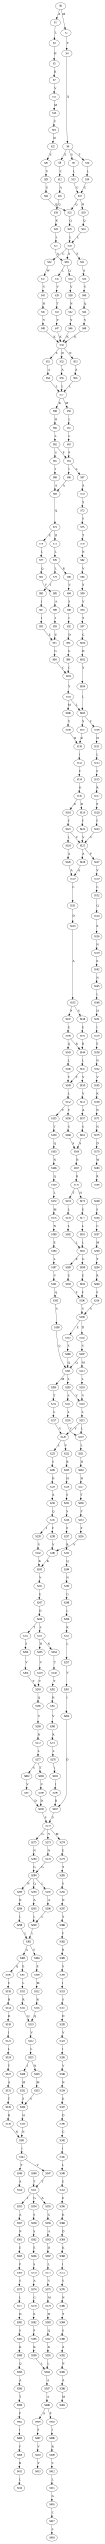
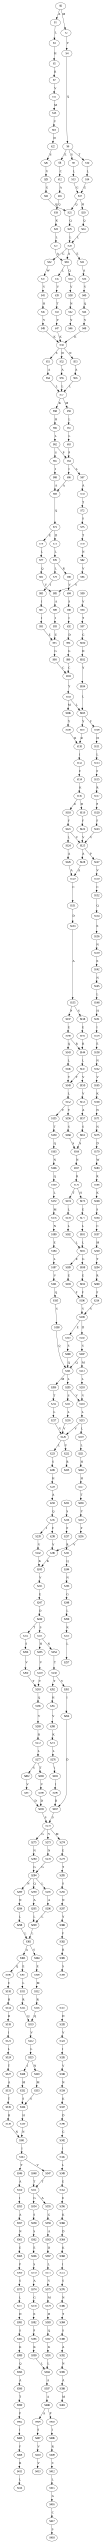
  strict digraph {
    fontname="Liberation Serif"
    node [fontname="Liberation Serif"]
    edge [fontname="Liberation Serif"]
    S0
    S1
    S2
    S3
    S4
    S5
    S6
    S7
    S8
    S9
    S10
    S11
    S12
    S13
    S14
    S15
    S16
    S17
    S18
    S19
    S20
    S21
    S22
    S23
    S24
    S25
    S26
    S27
    S28
    S29
    S30
    S31
    S32
    S33
    S34
    S35
    S36
    S37
    S38
    S39
    S40
    S41
    S42
    S43
    S44
    S45
    S46
    S47
    S48
    S49
    S50
    S51
    S52
    S53
    S54
    S55
    S56
    S57
    S58
    S59
    S60
    S61
    S62
    S63
    S64
    S65
    S66
    S67
    S68
    S69
    S70
    S71
    S72
    S73
    S74
    S75
    S76
    S77
    S78
    S79
    S80
    S81
    S82
    S83
    S84
    S85
    S86
    S87
    S88
    S89
    S90
    S91
    S92
    S93
    S94
    S95
    S96
    S97
    S98
    S99
    S100
    S101
    S102
    S103
    S104
    S105
    S106
    S107
    S108
    S109
    S110
    S111
    S112
    S113
    S114
    S115
    S116
    S117
    S118
    S119
    S120
    S121
    S122
    S123
    S124
    S125
    S126
    S127
    S128
    S129
    S130
    S131
    S132
    S133
    S134
    S135
    S136
    S137
    S138
    S139
    S140
    S141
    S142
    S143
    S144
    S145
    S146
    S147
    S148
    S149
    S150
    S151
    S152
    S153
    S154
    S155
    S156
    S157
    S158
    S159
    S160
    S161
    S162
    S163
    S164
    S165
    S166
    S167
    S168
    S169
    S170
    S171
    S172
    S173
    S174
    S175
    S176
    S177
    S178
    S179
    S180
    S181
    S182
    S183
    S184
    S185
    S186
    S187
    S188
    S189
    S190
    S191
    S192
    S193
    S194
    S195
    S196
    S197
    S198
    S199
    S200
    S201
    S202
    S203
    S204
    S205
    S206
    S207
    S208
    S209
    S210
    S211
    S212
    S213
    S214
    S215
    S216
    S217
    S218
    S219
    S220
    S221
    S222
    S223
    S224
    S225
    S226
    S227
-   S228
    S229
    S230
    S231
    S232
    S233
    S234
    S235
    S236
    S237
    S238
    S239
    S240
    S241
    S242
    S243
    S244
    S245
    S246
    S247
    S248
    S249
    S250
    S251
    S252
    S253
    S254
    S255
    S256
    S257
    S258
    S259
    S260
    S261
    S262
    S263
    S264
    S265
    S266
    S267
    S268
    S269
    S270
    S271
    S272
    S273
    S274
    S275
    S276
    S277
    S278
    S279
    S280
    S281
    S282
    S283
    S284
    S285
    S286
    S287
    S288
    S289
    S290
    S291
    S292
    S293
    S294
    S295
    S296
    S297
    S298
    S299
    S300
    S301
    S302
    S303
    S304
    S305
    S306
    S307
    S308
    S309
    S310
    S311
    S312
-   S313
    S314
    S315
    S316
    S317
    S318
    S319
    S320
    S321
    S322
    S323
    S324
    S325
    S326
    S327
    S328
    S329
    S330
    S331
    S332
    S333
    S334
    S335
    S336
    S337
    S338
    S339
    S340
    S341
    S342
    S343
    S345
    S346
    S347
    S349
    S350
    S351
    S348
    S352
    S353
    S354
    S355
    S356
    S357
    S358
    S359
    S360
    S361
    S362
    S363
    S364
    S365
    S366
    S367
    S368
    S369
    S370
    S371
    S372
    S373
    S374
    S375
    S376
    S377
    S378
    S379
    S380
    S381
    S382
    S383
    S384
    S385
    S386
    S387
    S388
    S389
    S390
    S391
    S392
    S393
    S394
    S395
    S396
    S397
    S398
    S399
    S400
    S401
    S402
    S403
    S404
    S405
    S406
    S407
    S408
    S409
    S410
    S411
    S412
    S413
    S414
    S415
    S416
    S417
    S418
    S0 -> S1 [label=A]
    S0 -> S2 [label=M]
    S1 -> S3 [label=L]
    S2 -> S4 [label=Y]
    S3 -> S5 [label=H]
    S4 -> S6 [label=Q]
    S5 -> S7 [label=R]
    S6 -> S8 [label=E]
    S6 -> S9 [label=S]
    S6 -> S10 [label=T]
    S7 -> S11 [label=V]
    S8 -> S12 [label=C]
    S9 -> S13 [label=L]
    S10 -> S14 [label=L]
    S11 -> S15 [label=M]
    S12 -> S16 [label=A]
    S13 -> S17 [label=G]
    S14 -> S17 [label=G]
    S15 -> S18 [label=F]
    S16 -> S19 [label=Q]
    S17 -> S20 [label=H]
    S17 -> S21 [label=Q]
    S18 -> S22 [label=D]
    S19 -> S23 [label=K]
    S20 -> S24 [label=Q]
    S21 -> S25 [label=Q]
    S22 -> S26 [label=S]
    S23 -> S27 [label=L]
    S24 -> S28 [label=L]
    S25 -> S28 [label=L]
    S26 -> S29 [label=V]
    S27 -> S30 [label=A]
    S28 -> S30 [label=A]
    S28 -> S31 [label=E]
    S28 -> S32 [label=G]
    S29 -> S33 [label=G]
    S30 -> S34 [label=Q]
    S30 -> S35 [label=L]
    S31 -> S36 [label=A]
    S32 -> S37 [label=W]
    S33 -> S21 [label=Q]
    S34 -> S38 [label=V]
    S35 -> S39 [label=V]
    S36 -> S40 [label=V]
    S37 -> S41 [label=V]
    S38 -> S42 [label=N]
    S39 -> S43 [label=T]
    S40 -> S44 [label=Q]
    S41 -> S45 [label=H]
    S42 -> S46 [label=Y]
    S43 -> S47 [label=Y]
    S44 -> S48 [label=Y]
    S45 -> S49 [label=Y]
-   S46 -> S50 [label=K]
    S47 -> S50 [label=K]
    S48 -> S50 [label=K]
    S49 -> S50 [label=K]
    S50 -> S51 [label=S]
    S50 -> S52 [label=D]
    S50 -> S53 [label=N]
    S51 -> S54 [label=A]
    S52 -> S55 [label=A]
    S53 -> S56 [label=A]
    S54 -> S57 [label=L]
    S55 -> S57 [label=L]
    S56 -> S57 [label=L]
    S57 -> S58 [label=K]
    S57 -> S59 [label=M]
    S58 -> S60 [label=H]
    S59 -> S61 [label=L]
    S60 -> S62 [label=L]
    S61 -> S63 [label=L]
    S62 -> S64 [label=P]
    S62 -> S65 [label=S]
    S63 -> S64 [label=P]
    S64 -> S66 [label=I]
    S64 -> S67 [label=L]
    S65 -> S68 [label=I]
    S66 -> S69 [label=A]
    S67 -> S70 [label=A]
    S68 -> S69 [label=A]
    S69 -> S71 [label=Q]
    S70 -> S72 [label=T]
    S71 -> S73 [label=D]
    S71 -> S74 [label=E]
    S72 -> S75 [label=S]
    S73 -> S76 [label=L]
    S74 -> S77 [label=L]
    S75 -> S78 [label=T]
    S76 -> S79 [label=L]
    S76 -> S80 [label=R]
    S77 -> S81 [label=Q]
    S78 -> S82 [label=N]
    S79 -> S83 [label=I]
    S80 -> S84 [label=V]
    S81 -> S85 [label=V]
    S82 -> S86 [label=V]
    S83 -> S87 [label=I]
    S84 -> S88 [label=S]
    S85 -> S89 [label=A]
-   S86 -> S90 [label=Y]
+   S86 -> S85 [label=Y]
    S87 -> S91 [label=I]
    S88 -> S92 [label=I]
    S89 -> S93 [label=I]
    S90 -> S94 [label=V]
    S91 -> S95 [label=E]
    S92 -> S96 [label=D]
    S93 -> S95 [label=E]
    S94 -> S97 [label=T]
    S95 -> S98 [label=G]
    S96 -> S99 [label=G]
    S97 -> S100 [label=G]
    S98 -> S101 [label=C]
    S99 -> S101 [label=C]
    S100 -> S102 [label=H]
    S101 -> S103 [label=Y]
    S102 -> S104 [label=Y]
    S103 -> S105 [label=L]
    S103 -> S106 [label=M]
    S104 -> S105 [label=L]
    S105 -> S107 [label=Y]
    S105 -> S108 [label=F]
    S106 -> S109 [label=Y]
    S107 -> S110 [label=R]
    S108 -> S111 [label=H]
    S109 -> S110 [label=R]
    S110 -> S112 [label=I]
    S111 -> S113 [label=L]
    S112 -> S114 [label=F]
    S113 -> S115 [label=F]
    S114 -> S116 [label=K]
    S115 -> S117 [label=R]
    S116 -> S118 [label=E]
    S116 -> S119 [label=D]
    S117 -> S120 [label=P]
    S118 -> S121 [label=F]
    S119 -> S122 [label=F]
    S120 -> S123 [label=F]
    S121 -> S124 [label=L]
    S121 -> S125 [label=V]
    S122 -> S125 [label=V]
    S123 -> S125 [label=V]
    S124 -> S126 [label=A]
    S125 -> S127 [label=P]
    S125 -> S128 [label=A]
    S126 -> S129 [label=A]
    S127 -> S130 [label=V]
    S128 -> S129 [label=A]
    S129 -> S131 [label=C]
    S130 -> S132 [label=C]
    S131 -> S133 [label=D]
    S132 -> S134 [label=Q]
    S133 -> S135 [label=A]
    S134 -> S136 [label=E]
    S135 -> S137 [label=P]
    S135 -> S138 [label=S]
    S136 -> S139 [label=N]
    S137 -> S140 [label=E]
    S138 -> S141 [label=E]
    S139 -> S142 [label=E]
    S140 -> S143 [label=Q]
    S140 -> S144 [label=R]
    S141 -> S144 [label=R]
    S142 -> S145 [label=N]
    S143 -> S146 [label=L]
    S144 -> S147 [label=L]
    S145 -> S148 [label=L]
    S146 -> S149 [label=T]
    S147 -> S149 [label=T]
    S147 -> S150 [label=V]
    S148 -> S151 [label=H]
    S149 -> S152 [label=L]
    S150 -> S153 [label=V]
    S151 -> S154 [label=I]
    S152 -> S155 [label=V]
    S152 -> S156 [label=T]
    S153 -> S157 [label=A]
    S154 -> S158 [label=E]
    S155 -> S159 [label=T]
    S156 -> S160 [label=S]
    S157 -> S161 [label=S]
    S158 -> S162 [label=N]
    S159 -> S163 [label=Q]
    S160 -> S164 [label=S]
    S161 -> S164 [label=S]
    S162 -> S165 [label=V]
    S163 -> S166 [label=N]
    S164 -> S167 [label=N]
    S165 -> S168 [label=K]
    S166 -> S169 [label=Q]
    S167 -> S170 [label=R]
    S168 -> S171 [label=N]
    S169 -> S172 [label=L]
    S170 -> S173 [label=H]
    S170 -> S174 [label=T]
    S171 -> S175 [label=N]
    S172 -> S176 [label=M]
    S173 -> S177 [label=E]
    S174 -> S178 [label=L]
    S175 -> S179 [label=D]
    S176 -> S180 [label=N]
    S177 -> S181 [label=L]
    S178 -> S182 [label=L]
    S179 -> S183 [label=W]
    S180 -> S184 [label=E]
    S181 -> S185 [label=L]
    S182 -> S185 [label=L]
    S183 -> S186 [label=R]
    S184 -> S187 [label=L]
    S185 -> S188 [label=G]
    S185 -> S189 [label=E]
+   S186 -> S190 [label=K]
    S187 -> S191 [label=V]
    S188 -> S192 [label=E]
    S189 -> S193 [label=E]
    S190 -> S194 [label=S]
    S191 -> S195 [label=Q]
    S192 -> S196 [label=F]
    S193 -> S196 [label=F]
    S194 -> S197 [label=C]
    S195 -> S198 [label=S]
    S196 -> S199 [label=V]
    S197 -> S200 [label=M]
    S198 -> S201 [label=Q]
    S199 -> S202 [label=D]
    S199 -> S203 [label=E]
    S200 -> S204 [label=T]
    S201 -> S205 [label=L]
    S201 -> S206 [label=M]
    S202 -> S207 [label=S]
    S203 -> S208 [label=S]
    S204 -> S209 [label=R]
    S205 -> S210 [label=V]
    S205 -> S211 [label=S]
    S206 -> S212 [label=T]
    S207 -> S201 [label=Q]
    S207 -> S213 [label=M]
    S208 -> S201 [label=Q]
    S209 -> S214 [label=F]
    S210 -> S215 [label=L]
    S211 -> S216 [label=L]
    S212 -> S217 [label=L]
    S213 -> S218 [label=L]
    S214 -> S199 [label=V]
    S215 -> S219 [label=L]
    S215 -> S220 [label=V]
-   S216 -> S219 [label=V]
+   S216 -> S220 [label=V]
    S217 -> S220 [label=V]
    S218 -> S210 [label=V]
    S219 -> S221 [label=L]
    S220 -> S222 [label=F]
    S220 -> S223 [label=L]
    S221 -> S224 [label=H]
    S222 -> S225 [label=R]
    S223 -> S226 [label=S]
    S224 -> S227 [label=H]
-   S225 -> S228 [label=H]
    S226 -> S229 [label=H]
    S227 -> S230 [label=T]
-   S228 -> S231 [label=S]
    S229 -> S232 [label=A]
    S230 -> S233 [label=Y]
    S231 -> S234 [label=S]
    S232 -> S235 [label=Q]
    S233 -> S236 [label=F]
    S234 -> S237 [label=F]
    S235 -> S238 [label=F]
    S235 -> S239 [label=I]
    S236 -> S240 [label=V]
    S237 -> S241 [label=R]
    S238 -> S240 [label=V]
    S239 -> S242 [label=V]
    S240 -> S243 [label=K]
    S241 -> S244 [label=Q]
    S242 -> S243 [label=K]
    S243 -> S245 [label=V]
    S244 -> S246 [label=N]
    S245 -> S247 [label=E]
    S246 -> S248 [label=G]
    S247 -> S249 [label=D]
    S248 -> S250 [label=L]
    S249 -> S251 [label=S]
    S249 -> S252 [label=T]
    S250 -> S253 [label=K]
    S251 -> S254 [label=N]
    S251 -> S255 [label=H]
    S252 -> S256 [label=S]
    S253 -> S257 [label=L]
    S254 -> S258 [label=T]
    S255 -> S259 [label=V]
    S256 -> S260 [label=V]
-   S257 -> S261 [label=V]
+   S258 -> S261 [label=V]
    S258 -> S262 [label=T]
    S259 -> S263 [label=T]
    S260 -> S263 [label=T]
    S261 -> S264 [label=I]
    S262 -> S265 [label=H]
    S263 -> S266 [label=Q]
    S264 -> S267 [label=D]
    S265 -> S268 [label=V]
    S266 -> S269 [label=V]
    S267 -> S270 [label=S]
    S268 -> S271 [label=K]
    S269 -> S272 [label=R]
    S270 -> S273 [label=Y]
    S270 -> S274 [label=M]
    S270 -> S275 [label=G]
    S271 -> S276 [label=L]
    S272 -> S277 [label=L]
    S273 -> S278 [label=N]
    S274 -> S279 [label=E]
    S275 -> S280 [label=N]
    S276 -> S281 [label=I]
    S277 -> S282 [label=S]
    S277 -> S283 [label=T]
    S278 -> S284 [label=G]
    S279 -> S285 [label=T]
    S280 -> S284 [label=G]
    S281 -> S286 [label=I]
    S282 -> S287 [label=V]
    S283 -> S288 [label=V]
    S284 -> S289 [label=N]
    S284 -> S290 [label=Q]
    S284 -> S291 [label=L]
    S285 -> S292 [label=S]
    S286 -> S267 [label=D]
    S287 -> S293 [label=D]
    S288 -> S293 [label=D]
    S289 -> S294 [label=N]
    S290 -> S295 [label=A]
    S291 -> S296 [label=A]
    S292 -> S297 [label=N]
    S293 -> S270 [label=S]
    S294 -> S298 [label=L]
    S295 -> S299 [label=L]
    S296 -> S299 [label=L]
    S297 -> S300 [label=Y]
    S298 -> S301 [label=L]
    S299 -> S301 [label=L]
    S300 -> S302 [label=F]
    S301 -> S303 [label=A]
    S301 -> S304 [label=S]
    S302 -> S305 [label=R]
    S303 -> S306 [label=Q]
    S303 -> S307 [label=E]
    S304 -> S308 [label=E]
    S305 -> S309 [label=S]
    S306 -> S310 [label=C]
    S307 -> S311 [label=L]
    S308 -> S312 [label=M]
-   S309 -> S313 [label=I]
    S310 -> S314 [label=H]
    S311 -> S315 [label=R]
    S312 -> S316 [label=R]
-   S313 -> S317 [label=S]
    S314 -> S318 [label=R]
    S315 -> S319 [label=Q]
    S316 -> S319 [label=Q]
    S317 -> S320 [label=D]
    S318 -> S321 [label=I]
    S319 -> S322 [label=V]
    S320 -> S323 [label=V]
    S321 -> S324 [label=L]
    S322 -> S325 [label=L]
    S323 -> S326 [label=I]
    S324 -> S327 [label=T]
    S325 -> S328 [label=I]
    S325 -> S329 [label=N]
    S326 -> S330 [label=V]
    S327 -> S331 [label=A]
    S328 -> S332 [label=M]
    S329 -> S333 [label=M]
    S330 -> S334 [label=N]
    S331 -> S335 [label=T]
    S332 -> S336 [label=S]
    S333 -> S336 [label=S]
    S334 -> S337 [label=K]
    S335 -> S338 [label=H]
    S336 -> S339 [label=H]
    S337 -> S340 [label=D]
    S338 -> S341 [label=N]
    S339 -> S341 [label=N]
    S340 -> S342 [label=G]
    S341 -> S343 [label=I]
    S342 -> S345 [label=I]
    S343 -> S346 [label=T]
    S343 -> S347 [label=V]
    S345 -> S349 [label=L]
    S346 -> S350 [label=A]
    S347 -> S351 [label=T]
    S349 -> S352 [label=E]
-   S351 -> S353 [label=I]
+   S350 -> S353 [label=I]
    S351 -> S354 [label=G]
    S351 -> S355 [label=A]
    S348 -> S351 [label=T]
    S352 -> S356 [label=E]
    S353 -> S357 [label=A]
    S354 -> S358 [label=S]
    S355 -> S359 [label=G]
    S356 -> S360 [label=K]
    S357 -> S361 [label=N]
    S358 -> S362 [label=S]
    S359 -> S363 [label=A]
    S360 -> S364 [label=D]
    S361 -> S365 [label=E]
    S362 -> S366 [label=E]
    S363 -> S367 [label=D]
    S364 -> S368 [label=K]
    S365 -> S369 [label=P]
    S366 -> S370 [label=S]
    S367 -> S371 [label=L]
    S368 -> S372 [label=I]
    S369 -> S373 [label=S]
    S370 -> S374 [label=A]
    S371 -> S375 [label=V]
    S372 -> S376 [label=S]
    S373 -> S377 [label=L]
    S374 -> S378 [label=G]
    S375 -> S379 [label=M]
    S376 -> S380 [label=N]
    S377 -> S381 [label=D]
    S378 -> S382 [label=E]
    S379 -> S383 [label=D]
    S380 -> S384 [label=T]
    S381 -> S385 [label=S]
    S382 -> S386 [label=P]
    S383 -> S387 [label=Q]
    S384 -> S388 [label=S]
    S385 -> S389 [label=K]
    S386 -> S390 [label=K]
    S387 -> S391 [label=K]
    S388 -> S392 [label=A]
    S389 -> S393 [label=Q]
    S390 -> S394 [label=L]
    S391 -> S394 [label=L]
    S392 -> S395 [label=N]
    S393 -> S396 [label=A]
    S394 -> S397 [label=A]
    S395 -> S398 [label=A]
    S396 -> S399 [label=T]
    S397 -> S400 [label=A]
    S398 -> S401 [label=M]
    S399 -> S402 [label=P]
    S400 -> S403 [label=P]
    S400 -> S404 [label=A]
    S402 -> S405 [label=I]
    S403 -> S406 [label=I]
    S404 -> S407 [label=S]
    S405 -> S408 [label=F]
    S406 -> S409 [label=R]
    S407 -> S410 [label=V]
    S408 -> S411 [label=R]
    S409 -> S412 [label=C]
    S410 -> S413 [label=V]
    S411 -> S414 [label=L]
    S412 -> S415 [label=L]
    S415 -> S416 [label=G]
    S416 -> S417 [label=C]
    S417 -> S418 [label=S]
  }
